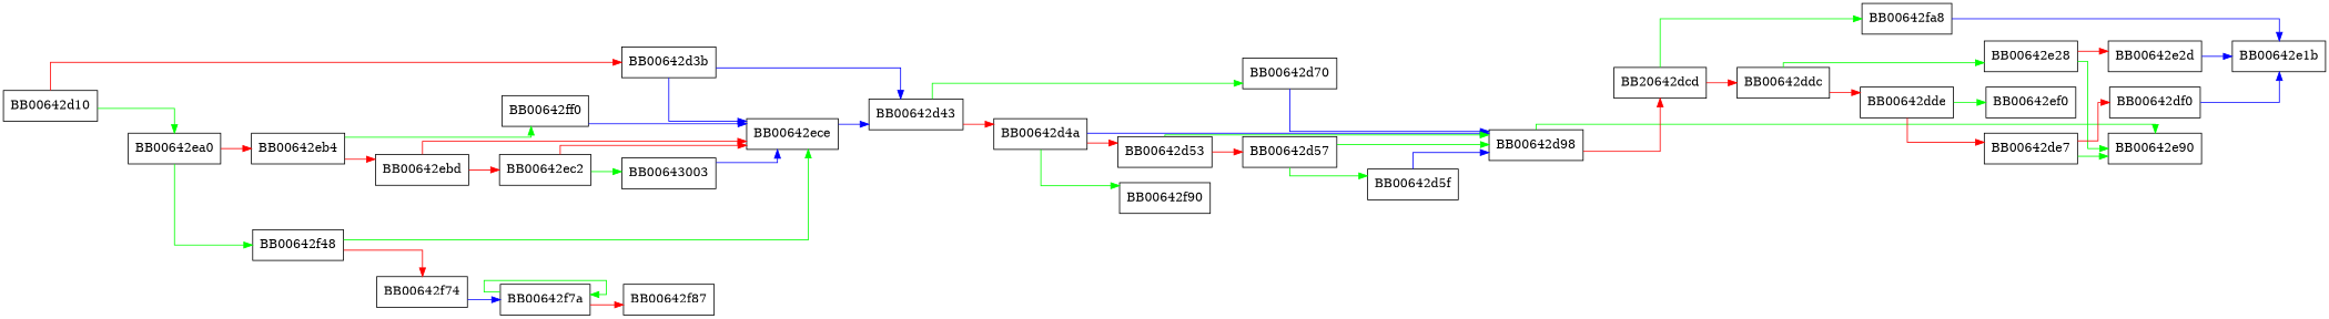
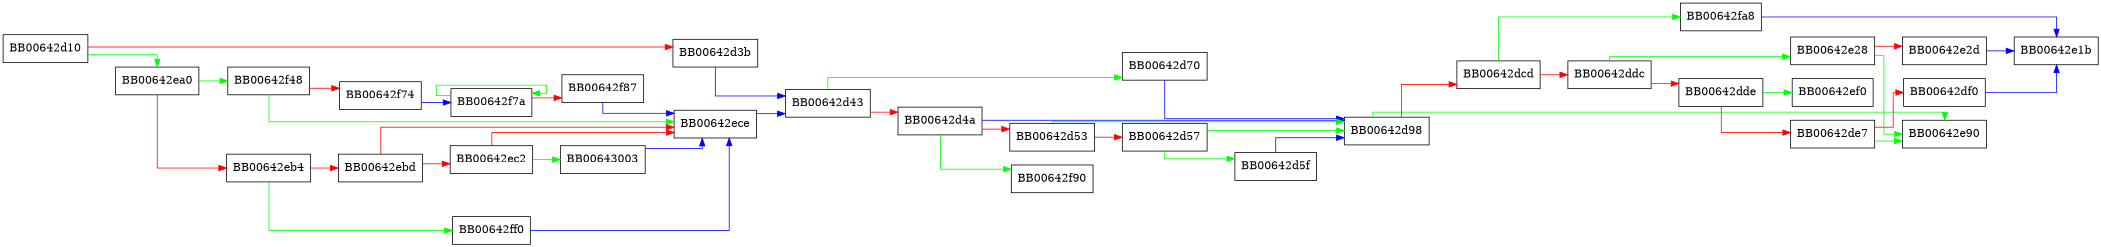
  digraph {
    rankdir=LR
    splines=ortho
    node [shape=box]
    edge [color=green]
    BB00642d10
    BB00642ea0
    BB00642d3b
    BB00642f48
    BB00642eb4
    BB00642d43
    BB00642ece
    BB00642f74
    BB00642ff0
    BB00642ebd
    BB00642d70
    BB00642d4a
    BB00642d98
    BB00642f90
    BB00642d53
    BB00642e90
-   BB00642dcd [label=BB20642dcd]
+   BB00642dcd
    BB00642d57
    BB00642d5f
    BB00642fa8
    BB00642ddc
    BB00642e1b
    BB00642e28
    BB00642dde
    BB00642e2d
    BB00642ef0
    BB00642de7
    BB00642df0
    BB00642f7a
    BB00642ec2
    BB00643003
    BB00642f87
    BB00642d10 -> BB00642ea0
    BB00642d10 -> BB00642d3b [color=red]
    BB00642ea0 -> BB00642f48
    BB00642ea0 -> BB00642eb4 [color=red]
    BB00642d3b -> BB00642d43 [color=blue]
    BB00642f48 -> BB00642ece
    BB00642f48 -> BB00642f74 [color=red]
    BB00642eb4 -> BB00642ff0
    BB00642eb4 -> BB00642ebd [color=red]
    BB00642d43 -> BB00642d70
    BB00642d43 -> BB00642d4a [color=red]
    BB00642ece -> BB00642d43 [color=blue]
    BB00642f74 -> BB00642f7a [color=blue]
    BB00642ff0 -> BB00642ece [color=blue]
    BB00642ebd -> BB00642ece [color=red]
    BB00642ebd -> BB00642ec2 [color=red]
    BB00642d70 -> BB00642d98 [color=blue]
    BB00642d4a -> BB00642d98 [color=blue]
    BB00642d4a -> BB00642f90
    BB00642d4a -> BB00642d53 [color=red]
    BB00642d98 -> BB00642e90
    BB00642d98 -> BB00642dcd [color=red]
    BB00642d53 -> BB00642d98
    BB00642d53 -> BB00642d57 [color=red]
    BB00642dcd -> BB00642fa8
    BB00642dcd -> BB00642ddc [color=red]
    BB00642d57 -> BB00642d98
    BB00642d57 -> BB00642d5f
    BB00642d5f -> BB00642d98 [color=blue]
    BB00642fa8 -> BB00642e1b [color=blue]
    BB00642ddc -> BB00642e28
    BB00642ddc -> BB00642dde [color=red]
    BB00642e28 -> BB00642e90
    BB00642e28 -> BB00642e2d [color=red]
    BB00642dde -> BB00642ef0
    BB00642dde -> BB00642de7 [color=red]
    BB00642e2d -> BB00642e1b [color=blue]
    BB00642de7 -> BB00642e90
    BB00642de7 -> BB00642df0 [color=red]
    BB00642df0 -> BB00642e1b [color=blue]
    BB00642f7a -> BB00642f7a
    BB00642f7a -> BB00642f87 [color=red]
    BB00642ec2 -> BB00642ece [color=red]
    BB00642ec2 -> BB00643003
    BB00643003 -> BB00642ece [color=blue]
-   BB00642d3b -> BB00642ece [color=blue]
+   BB00642f87 -> BB00642ece [color=blue]
  }
